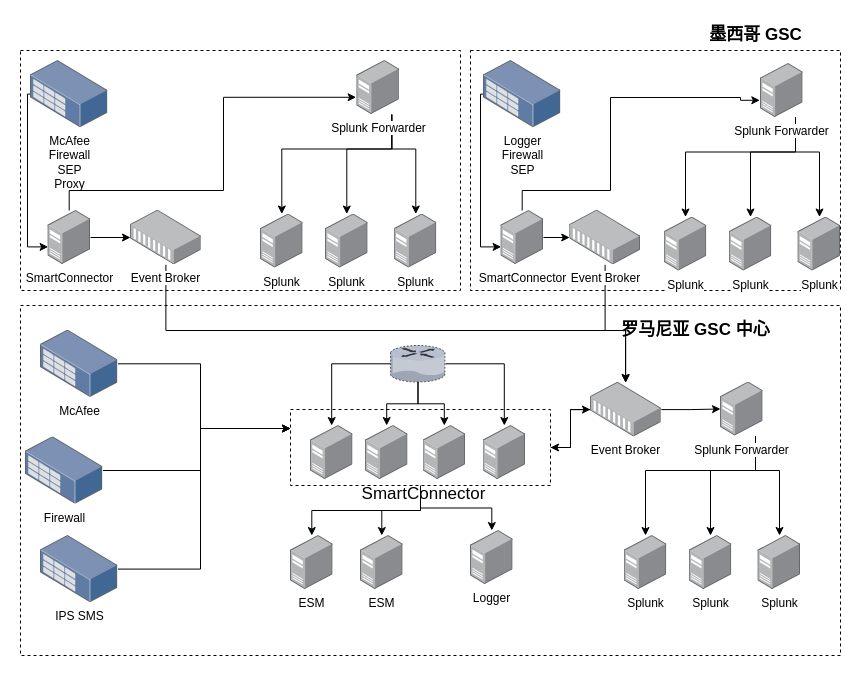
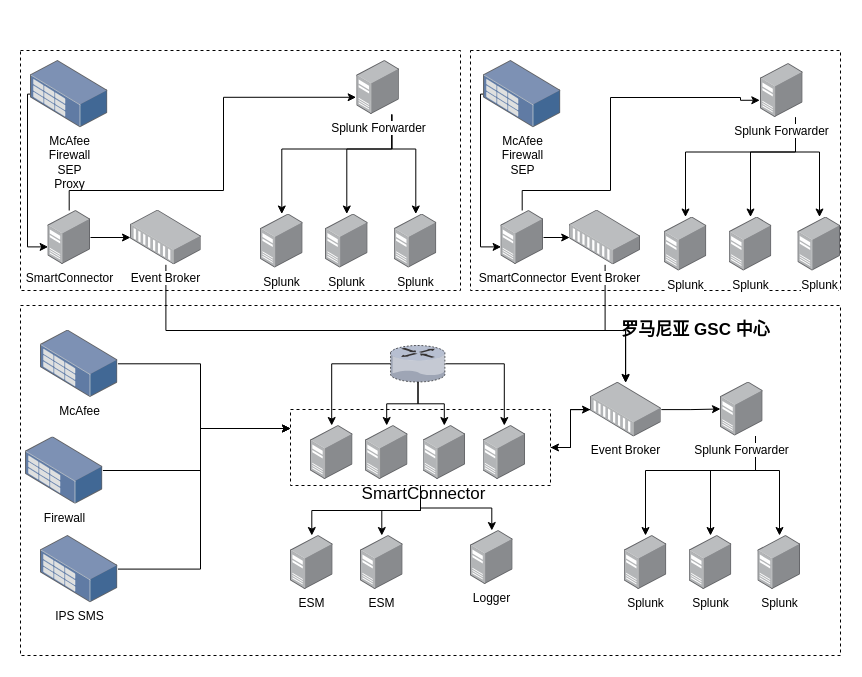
  <mxCell id="0" />
  <mxCell id="1" parent="0" />
  <mxCell id="2" value="" style="rounded=0;whiteSpace=wrap;html=1;dashed=1;" vertex="1" parent="1"><mxGeometry x="20" y="305" width="820" height="350" as="geometry" /></mxCell>
  <mxCell id="3" style="edgeStyle=orthogonalEdgeStyle;rounded=0;orthogonalLoop=1;jettySize=auto;html=1;fontSize=17;" edge="1" parent="1" source="7" target="9"><mxGeometry relative="1" as="geometry" /></mxCell>
  <mxCell id="4" style="edgeStyle=orthogonalEdgeStyle;rounded=0;orthogonalLoop=1;jettySize=auto;html=1;fontSize=17;" edge="1" parent="1" source="7" target="10"><mxGeometry relative="1" as="geometry" /></mxCell>
  <mxCell id="5" style="edgeStyle=orthogonalEdgeStyle;rounded=0;orthogonalLoop=1;jettySize=auto;html=1;fontSize=17;" edge="1" parent="1" source="7" target="11"><mxGeometry relative="1" as="geometry" /></mxCell>
  <mxCell id="6" style="edgeStyle=orthogonalEdgeStyle;rounded=0;orthogonalLoop=1;jettySize=auto;html=1;" edge="1" parent="1" source="7" target="33"><mxGeometry relative="1" as="geometry" /></mxCell>
  <mxCell id="7" value="" style="rounded=0;whiteSpace=wrap;html=1;dashed=1;" vertex="1" parent="1"><mxGeometry x="290" y="409" width="260" height="76" as="geometry" /></mxCell>
  <mxCell id="8" value="" style="rounded=0;whiteSpace=wrap;html=1;dashed=1;" vertex="1" parent="1"><mxGeometry x="20" y="50" width="440" height="240" as="geometry" /></mxCell>
  <mxCell id="9" value="ESM" style="points=[];aspect=fixed;html=1;align=center;shadow=0;dashed=0;image;image=img/lib/allied_telesis/computer_and_terminals/Server_Desktop.svg;" vertex="1" parent="1"><mxGeometry x="290" y="535" width="42.6" height="54" as="geometry" /></mxCell>
  <mxCell id="10" value="ESM" style="points=[];aspect=fixed;html=1;align=center;shadow=0;dashed=0;image;image=img/lib/allied_telesis/computer_and_terminals/Server_Desktop.svg;" vertex="1" parent="1"><mxGeometry x="360" y="535" width="42.6" height="54" as="geometry" /></mxCell>
  <mxCell id="11" value="Logger" style="points=[];aspect=fixed;html=1;align=center;shadow=0;dashed=0;image;image=img/lib/allied_telesis/computer_and_terminals/Server_Desktop.svg;" vertex="1" parent="1"><mxGeometry x="470" y="530" width="42.6" height="54" as="geometry" /></mxCell>
  <mxCell id="12" style="edgeStyle=orthogonalEdgeStyle;rounded=0;orthogonalLoop=1;jettySize=auto;html=1;fontSize=17;" edge="1" parent="1" source="16" target="17"><mxGeometry relative="1" as="geometry" /></mxCell>
  <mxCell id="13" style="edgeStyle=orthogonalEdgeStyle;rounded=0;orthogonalLoop=1;jettySize=auto;html=1;fontSize=17;" edge="1" parent="1" source="16" target="18"><mxGeometry relative="1" as="geometry" /></mxCell>
  <mxCell id="14" style="edgeStyle=orthogonalEdgeStyle;rounded=0;orthogonalLoop=1;jettySize=auto;html=1;fontSize=17;" edge="1" parent="1" source="16" target="20"><mxGeometry relative="1" as="geometry" /></mxCell>
  <mxCell id="15" style="edgeStyle=orthogonalEdgeStyle;rounded=0;orthogonalLoop=1;jettySize=auto;html=1;fontSize=17;" edge="1" parent="1" source="16" target="19"><mxGeometry relative="1" as="geometry" /></mxCell>
  <mxCell id="16" value="" style="verticalLabelPosition=bottom;aspect=fixed;html=1;verticalAlign=top;strokeColor=none;align=center;outlineConnect=0;shape=mxgraph.citrix.router;dashed=1;" vertex="1" parent="1"><mxGeometry x="390" y="345" width="55" height="36.5" as="geometry" /></mxCell>
  <mxCell id="17" value="" style="points=[];aspect=fixed;html=1;align=center;shadow=0;dashed=0;image;image=img/lib/allied_telesis/computer_and_terminals/Server_Desktop.svg;" vertex="1" parent="1"><mxGeometry x="309.9" y="425" width="42.6" height="54" as="geometry" /></mxCell>
  <mxCell id="18" value="" style="points=[];aspect=fixed;html=1;align=center;shadow=0;dashed=0;image;image=img/lib/allied_telesis/computer_and_terminals/Server_Desktop.svg;" vertex="1" parent="1"><mxGeometry x="364.9" y="425" width="42.6" height="54" as="geometry" /></mxCell>
  <mxCell id="19" value="" style="points=[];aspect=fixed;html=1;align=center;shadow=0;dashed=0;image;image=img/lib/allied_telesis/computer_and_terminals/Server_Desktop.svg;" vertex="1" parent="1"><mxGeometry x="422.5" y="425" width="42.6" height="54" as="geometry" /></mxCell>
  <mxCell id="20" value="" style="points=[];aspect=fixed;html=1;align=center;shadow=0;dashed=0;image;image=img/lib/allied_telesis/computer_and_terminals/Server_Desktop.svg;" vertex="1" parent="1"><mxGeometry x="482.5" y="425" width="42.6" height="54" as="geometry" /></mxCell>
  <mxCell id="21" style="edgeStyle=orthogonalEdgeStyle;rounded=0;orthogonalLoop=1;jettySize=auto;html=1;entryX=0;entryY=0.25;entryDx=0;entryDy=0;fontSize=17;" edge="1" parent="1" source="22" target="7"><mxGeometry relative="1" as="geometry"><Array as="points"><mxPoint x="200" y="363" /><mxPoint x="200" y="428" /></Array></mxGeometry></mxCell>
  <mxCell id="22" value="McAfee" style="points=[];aspect=fixed;html=1;align=center;shadow=0;dashed=0;image;image=img/lib/allied_telesis/storage/Datacenter_Server_Rack_Storage_Unit_Small.svg;" vertex="1" parent="1"><mxGeometry x="40" y="329.65" width="77.4" height="67.2" as="geometry" /></mxCell>
  <mxCell id="23" style="edgeStyle=orthogonalEdgeStyle;rounded=0;orthogonalLoop=1;jettySize=auto;html=1;entryX=0;entryY=0.25;entryDx=0;entryDy=0;fontSize=17;" edge="1" parent="1" source="24" target="7"><mxGeometry relative="1" as="geometry"><Array as="points"><mxPoint x="200" y="470" /><mxPoint x="200" y="428" /></Array></mxGeometry></mxCell>
  <mxCell id="24" value="Firewall" style="points=[];aspect=fixed;html=1;align=center;shadow=0;dashed=0;image;image=img/lib/allied_telesis/storage/Datacenter_Server_Rack_Storage_Unit_Small.svg;" vertex="1" parent="1"><mxGeometry x="25" y="436.4" width="77.4" height="67.2" as="geometry" /></mxCell>
  <mxCell id="25" style="edgeStyle=orthogonalEdgeStyle;rounded=0;orthogonalLoop=1;jettySize=auto;html=1;entryX=0;entryY=0.25;entryDx=0;entryDy=0;fontSize=17;" edge="1" parent="1" source="26" target="7"><mxGeometry relative="1" as="geometry"><Array as="points"><mxPoint x="200" y="569" /><mxPoint x="200" y="428" /></Array></mxGeometry></mxCell>
  <mxCell id="26" value="IPS SMS" style="points=[];aspect=fixed;html=1;align=center;shadow=0;dashed=0;image;image=img/lib/allied_telesis/storage/Datacenter_Server_Rack_Storage_Unit_Small.svg;" vertex="1" parent="1"><mxGeometry x="40" y="535" width="77.4" height="67.2" as="geometry" /></mxCell>
  <mxCell id="27" value="" style="rounded=0;whiteSpace=wrap;html=1;dashed=1;" vertex="1" parent="1"><mxGeometry x="470" y="50" width="370" height="240" as="geometry" /></mxCell>
- <mxCell id="28" value="墨西哥 GSC" style="text;html=1;align=center;verticalAlign=middle;resizable=0;points=[];autosize=1;fontStyle=1;fontSize=17;" vertex="1" parent="1"><mxGeometry x="700" y="20" width="110" height="30" as="geometry" /></mxCell>
  <mxCell id="29" value="SmartConnector" style="text;html=1;align=center;verticalAlign=middle;resizable=0;points=[];autosize=1;fontSize=17;" vertex="1" parent="1"><mxGeometry x="352.5" y="479" width="140" height="30" as="geometry" /></mxCell>
  <mxCell id="30" value="罗马尼亚 GSC 中心" style="text;html=1;align=center;verticalAlign=middle;resizable=0;points=[];autosize=1;fontStyle=1;fontSize=17;" vertex="1" parent="1"><mxGeometry x="615" y="315" width="160" height="30" as="geometry" /></mxCell>
  <mxCell id="31" style="edgeStyle=orthogonalEdgeStyle;rounded=0;orthogonalLoop=1;jettySize=auto;html=1;" edge="1" parent="1" source="33" target="37"><mxGeometry relative="1" as="geometry" /></mxCell>
  <mxCell id="32" style="edgeStyle=orthogonalEdgeStyle;rounded=0;orthogonalLoop=1;jettySize=auto;html=1;entryX=1;entryY=0.5;entryDx=0;entryDy=0;" edge="1" parent="1" source="33" target="7"><mxGeometry relative="1" as="geometry" /></mxCell>
  <mxCell id="33" value="Event Broker" style="points=[];aspect=fixed;html=1;align=center;shadow=0;dashed=0;image;image=img/lib/allied_telesis/media_converters/Media_Converter_Modular.svg;imageBackground=none;" vertex="1" parent="1"><mxGeometry x="590" y="381.8" width="70.8" height="54.6" as="geometry" /></mxCell>
  <mxCell id="34" style="edgeStyle=orthogonalEdgeStyle;rounded=0;orthogonalLoop=1;jettySize=auto;html=1;" edge="1" parent="1" source="37" target="38"><mxGeometry relative="1" as="geometry"><Array as="points"><mxPoint x="755" y="470" /><mxPoint x="645" y="470" /></Array></mxGeometry></mxCell>
  <mxCell id="35" style="edgeStyle=orthogonalEdgeStyle;rounded=0;orthogonalLoop=1;jettySize=auto;html=1;" edge="1" parent="1" source="37" target="39"><mxGeometry relative="1" as="geometry"><Array as="points"><mxPoint x="755" y="470" /><mxPoint x="710" y="470" /></Array></mxGeometry></mxCell>
  <mxCell id="36" style="edgeStyle=orthogonalEdgeStyle;rounded=0;orthogonalLoop=1;jettySize=auto;html=1;" edge="1" parent="1" source="37" target="40"><mxGeometry relative="1" as="geometry"><Array as="points"><mxPoint x="755" y="470" /><mxPoint x="779" y="470" /></Array></mxGeometry></mxCell>
  <mxCell id="37" value="Splunk Forwarder" style="points=[];aspect=fixed;html=1;align=center;shadow=0;dashed=0;image;image=img/lib/allied_telesis/computer_and_terminals/Server_Desktop.svg;" vertex="1" parent="1"><mxGeometry x="720" y="381.5" width="42.6" height="54" as="geometry" /></mxCell>
  <mxCell id="38" value="Splunk" style="points=[];aspect=fixed;html=1;align=center;shadow=0;dashed=0;image;image=img/lib/allied_telesis/computer_and_terminals/Server_Desktop.svg;" vertex="1" parent="1"><mxGeometry x="623.7" y="535" width="42.6" height="54" as="geometry" /></mxCell>
  <mxCell id="39" value="Splunk" style="points=[];aspect=fixed;html=1;align=center;shadow=0;dashed=0;image;image=img/lib/allied_telesis/computer_and_terminals/Server_Desktop.svg;" vertex="1" parent="1"><mxGeometry x="688.7" y="535" width="42.6" height="54" as="geometry" /></mxCell>
  <mxCell id="40" value="Splunk" style="points=[];aspect=fixed;html=1;align=center;shadow=0;dashed=0;image;image=img/lib/allied_telesis/computer_and_terminals/Server_Desktop.svg;" vertex="1" parent="1"><mxGeometry x="757.4" y="535" width="42.6" height="54" as="geometry" /></mxCell>
  <mxCell id="41" style="edgeStyle=orthogonalEdgeStyle;rounded=0;orthogonalLoop=1;jettySize=auto;html=1;entryX=0.005;entryY=0.674;entryDx=0;entryDy=0;entryPerimeter=0;" edge="1" parent="1" source="42" target="54"><mxGeometry relative="1" as="geometry"><Array as="points"><mxPoint x="27" y="94" /><mxPoint x="27" y="246" /></Array></mxGeometry></mxCell>
  <mxCell id="42" value="McAfee&lt;br&gt;Firewall&lt;br&gt;SEP&lt;br&gt;Proxy" style="points=[];aspect=fixed;html=1;align=center;shadow=0;dashed=0;image;image=img/lib/allied_telesis/storage/Datacenter_Server_Rack_Storage_Unit_Small.svg;" vertex="1" parent="1"><mxGeometry x="30" y="60" width="77.4" height="67.2" as="geometry" /></mxCell>
  <mxCell id="43" style="edgeStyle=orthogonalEdgeStyle;rounded=0;orthogonalLoop=1;jettySize=auto;html=1;" edge="1" parent="1" source="44" target="33"><mxGeometry relative="1" as="geometry"><Array as="points"><mxPoint x="165" y="330" /><mxPoint x="625" y="330" /></Array></mxGeometry></mxCell>
  <mxCell id="44" value="Event Broker" style="points=[];aspect=fixed;html=1;align=center;shadow=0;dashed=0;image;image=img/lib/allied_telesis/media_converters/Media_Converter_Modular.svg;" vertex="1" parent="1"><mxGeometry x="130" y="209.7" width="70.8" height="54.6" as="geometry" /></mxCell>
  <mxCell id="45" style="edgeStyle=orthogonalEdgeStyle;rounded=0;orthogonalLoop=1;jettySize=auto;html=1;" edge="1" parent="1" source="48" target="49"><mxGeometry relative="1" as="geometry"><Array as="points"><mxPoint x="391.3" y="148.5" /><mxPoint x="281.3" y="148.5" /></Array></mxGeometry></mxCell>
  <mxCell id="46" style="edgeStyle=orthogonalEdgeStyle;rounded=0;orthogonalLoop=1;jettySize=auto;html=1;" edge="1" parent="1" source="48" target="50"><mxGeometry relative="1" as="geometry"><Array as="points"><mxPoint x="391.3" y="148.5" /><mxPoint x="346.3" y="148.5" /></Array></mxGeometry></mxCell>
  <mxCell id="47" style="edgeStyle=orthogonalEdgeStyle;rounded=0;orthogonalLoop=1;jettySize=auto;html=1;" edge="1" parent="1" source="48" target="51"><mxGeometry relative="1" as="geometry"><Array as="points"><mxPoint x="391.3" y="148.5" /><mxPoint x="415.3" y="148.5" /></Array></mxGeometry></mxCell>
  <mxCell id="48" value="Splunk Forwarder" style="points=[];aspect=fixed;html=1;align=center;shadow=0;dashed=0;image;image=img/lib/allied_telesis/computer_and_terminals/Server_Desktop.svg;" vertex="1" parent="1"><mxGeometry x="356.3" y="60" width="42.6" height="54" as="geometry" /></mxCell>
  <mxCell id="49" value="Splunk" style="points=[];aspect=fixed;html=1;align=center;shadow=0;dashed=0;image;image=img/lib/allied_telesis/computer_and_terminals/Server_Desktop.svg;" vertex="1" parent="1"><mxGeometry x="260" y="213.5" width="42.6" height="54" as="geometry" /></mxCell>
  <mxCell id="50" value="Splunk" style="points=[];aspect=fixed;html=1;align=center;shadow=0;dashed=0;image;image=img/lib/allied_telesis/computer_and_terminals/Server_Desktop.svg;" vertex="1" parent="1"><mxGeometry x="325" y="213.5" width="42.6" height="54" as="geometry" /></mxCell>
  <mxCell id="51" value="Splunk" style="points=[];aspect=fixed;html=1;align=center;shadow=0;dashed=0;image;image=img/lib/allied_telesis/computer_and_terminals/Server_Desktop.svg;" vertex="1" parent="1"><mxGeometry x="393.7" y="213.5" width="42.6" height="54" as="geometry" /></mxCell>
  <mxCell id="52" style="edgeStyle=orthogonalEdgeStyle;rounded=0;orthogonalLoop=1;jettySize=auto;html=1;" edge="1" parent="1" source="54" target="44"><mxGeometry relative="1" as="geometry" /></mxCell>
  <mxCell id="53" style="edgeStyle=orthogonalEdgeStyle;rounded=0;orthogonalLoop=1;jettySize=auto;html=1;entryX=-0.016;entryY=0.681;entryDx=0;entryDy=0;entryPerimeter=0;" edge="1" parent="1" source="54" target="48"><mxGeometry relative="1" as="geometry"><Array as="points"><mxPoint x="69" y="190" /><mxPoint x="223" y="190" /><mxPoint x="223" y="97" /></Array></mxGeometry></mxCell>
  <mxCell id="54" value="SmartConnector" style="points=[];aspect=fixed;html=1;align=center;shadow=0;dashed=0;image;image=img/lib/allied_telesis/computer_and_terminals/Server_Desktop.svg;" vertex="1" parent="1"><mxGeometry x="47.4" y="210" width="42.6" height="54" as="geometry" /></mxCell>
  <mxCell id="55" style="edgeStyle=orthogonalEdgeStyle;rounded=0;orthogonalLoop=1;jettySize=auto;html=1;entryX=0.005;entryY=0.674;entryDx=0;entryDy=0;entryPerimeter=0;" edge="1" parent="1" source="56" target="68"><mxGeometry relative="1" as="geometry"><Array as="points"><mxPoint x="480" y="94" /><mxPoint x="480" y="246" /></Array></mxGeometry></mxCell>
- <mxCell id="56" value="Logger&lt;br&gt;Firewall&lt;br&gt;SEP" style="points=[];aspect=fixed;html=1;align=center;shadow=0;dashed=0;image;image=img/lib/allied_telesis/storage/Datacenter_Server_Rack_Storage_Unit_Small.svg;" vertex="1" parent="1"><mxGeometry x="483" y="60" width="77.4" height="67.2" as="geometry" /></mxCell>
+ <mxCell id="56" value="McAfee&lt;br&gt;Firewall&lt;br&gt;SEP" style="points=[];aspect=fixed;html=1;align=center;shadow=0;dashed=0;image;image=img/lib/allied_telesis/storage/Datacenter_Server_Rack_Storage_Unit_Small.svg;" vertex="1" parent="1"><mxGeometry x="483" y="60" width="77.4" height="67.2" as="geometry" /></mxCell>
  <mxCell id="57" style="edgeStyle=orthogonalEdgeStyle;rounded=0;orthogonalLoop=1;jettySize=auto;html=1;entryX=0.497;entryY=0.011;entryDx=0;entryDy=0;entryPerimeter=0;" edge="1" parent="1" source="58" target="33"><mxGeometry relative="1" as="geometry"><Array as="points"><mxPoint x="605" y="330" /><mxPoint x="625" y="330" /></Array></mxGeometry></mxCell>
  <mxCell id="58" value="Event Broker" style="points=[];aspect=fixed;html=1;align=center;shadow=0;dashed=0;image;image=img/lib/allied_telesis/media_converters/Media_Converter_Modular.svg;" vertex="1" parent="1"><mxGeometry x="569.2" y="209.7" width="70.8" height="54.6" as="geometry" /></mxCell>
  <mxCell id="59" style="edgeStyle=orthogonalEdgeStyle;rounded=0;orthogonalLoop=1;jettySize=auto;html=1;" edge="1" parent="1" source="62" target="63"><mxGeometry relative="1" as="geometry"><Array as="points"><mxPoint x="795" y="151.5" /><mxPoint x="685" y="151.5" /></Array></mxGeometry></mxCell>
  <mxCell id="60" style="edgeStyle=orthogonalEdgeStyle;rounded=0;orthogonalLoop=1;jettySize=auto;html=1;" edge="1" parent="1" source="62" target="64"><mxGeometry relative="1" as="geometry"><Array as="points"><mxPoint x="795" y="151.5" /><mxPoint x="750" y="151.5" /></Array></mxGeometry></mxCell>
  <mxCell id="61" style="edgeStyle=orthogonalEdgeStyle;rounded=0;orthogonalLoop=1;jettySize=auto;html=1;" edge="1" parent="1" source="62" target="65"><mxGeometry relative="1" as="geometry"><Array as="points"><mxPoint x="795" y="151.5" /><mxPoint x="819" y="151.5" /></Array></mxGeometry></mxCell>
  <mxCell id="62" value="Splunk Forwarder" style="points=[];aspect=fixed;html=1;align=center;shadow=0;dashed=0;image;image=img/lib/allied_telesis/computer_and_terminals/Server_Desktop.svg;" vertex="1" parent="1"><mxGeometry x="760" y="63" width="42.6" height="54" as="geometry" /></mxCell>
  <mxCell id="63" value="Splunk" style="points=[];aspect=fixed;html=1;align=center;shadow=0;dashed=0;image;image=img/lib/allied_telesis/computer_and_terminals/Server_Desktop.svg;" vertex="1" parent="1"><mxGeometry x="663.7" y="216.5" width="42.6" height="54" as="geometry" /></mxCell>
  <mxCell id="64" value="Splunk" style="points=[];aspect=fixed;html=1;align=center;shadow=0;dashed=0;image;image=img/lib/allied_telesis/computer_and_terminals/Server_Desktop.svg;" vertex="1" parent="1"><mxGeometry x="728.7" y="216.5" width="42.6" height="54" as="geometry" /></mxCell>
  <mxCell id="65" value="Splunk" style="points=[];aspect=fixed;html=1;align=center;shadow=0;dashed=0;image;image=img/lib/allied_telesis/computer_and_terminals/Server_Desktop.svg;" vertex="1" parent="1"><mxGeometry x="797.4" y="216.5" width="42.6" height="54" as="geometry" /></mxCell>
  <mxCell id="66" style="edgeStyle=orthogonalEdgeStyle;rounded=0;orthogonalLoop=1;jettySize=auto;html=1;" edge="1" parent="1" source="68" target="58"><mxGeometry relative="1" as="geometry" /></mxCell>
  <mxCell id="67" style="edgeStyle=orthogonalEdgeStyle;rounded=0;orthogonalLoop=1;jettySize=auto;html=1;entryX=-0.016;entryY=0.681;entryDx=0;entryDy=0;entryPerimeter=0;" edge="1" parent="1" source="68" target="62"><mxGeometry relative="1" as="geometry"><Array as="points"><mxPoint x="522" y="190" /><mxPoint x="610" y="190" /><mxPoint x="610" y="97" /><mxPoint x="740" y="97" /><mxPoint x="740" y="100" /></Array></mxGeometry></mxCell>
  <mxCell id="68" value="SmartConnector" style="points=[];aspect=fixed;html=1;align=center;shadow=0;dashed=0;image;image=img/lib/allied_telesis/computer_and_terminals/Server_Desktop.svg;" vertex="1" parent="1"><mxGeometry x="500.4" y="210" width="42.6" height="54" as="geometry" /></mxCell>
